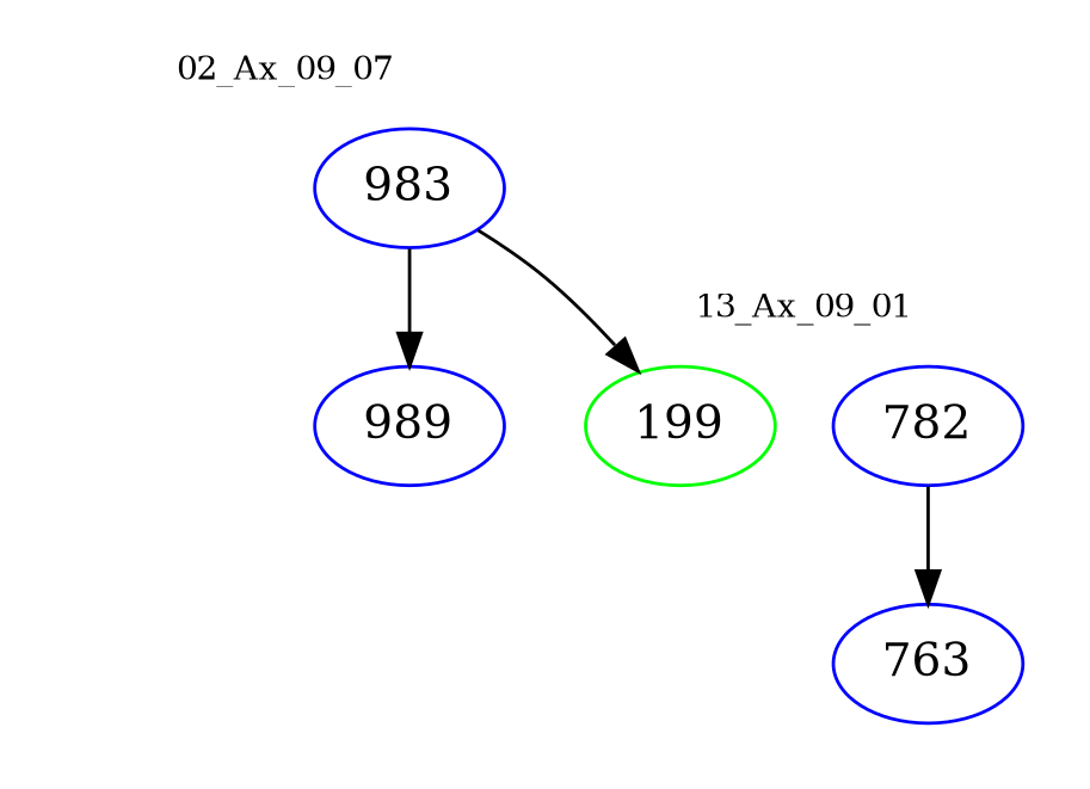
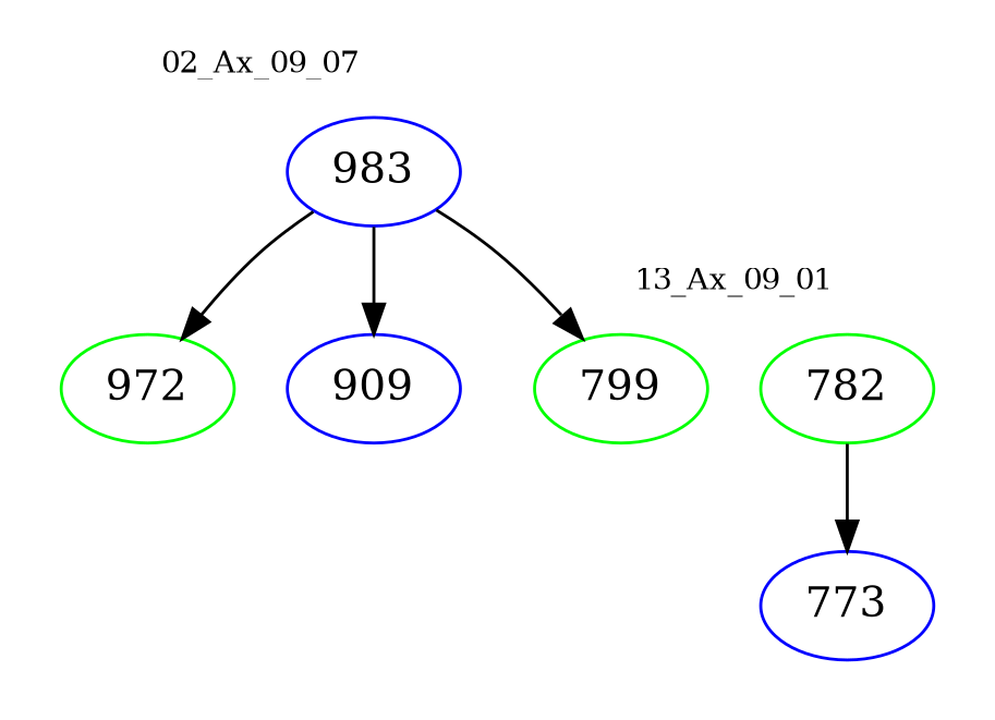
  digraph {
    node [color=blue]
    edge [color=black]
    n1 [label=983]
-   n3 [label=989]
-   n4 [label=782]
-   n5 [label=763]
-   n6 [color=green label=199]
+   n2 [color=green label=972]
+   n3 [label=909]
+   n4 [color=green label=782]
+   n5 [label=773]
+   n6 [color=green label=799]
    subgraph cluster_1 {
      color=white
      fontsize=10
      label="02_Ax_09_07"
      n1
+     n2
      n3
    }
    subgraph cluster_2 {
      color=white
      fontsize=10
      label="13_Ax_09_01"
      n4
      n5
      n6
    }
+   n1 -> n2
    n1 -> n3
    n1 -> n6
    n4 -> n5
  }
